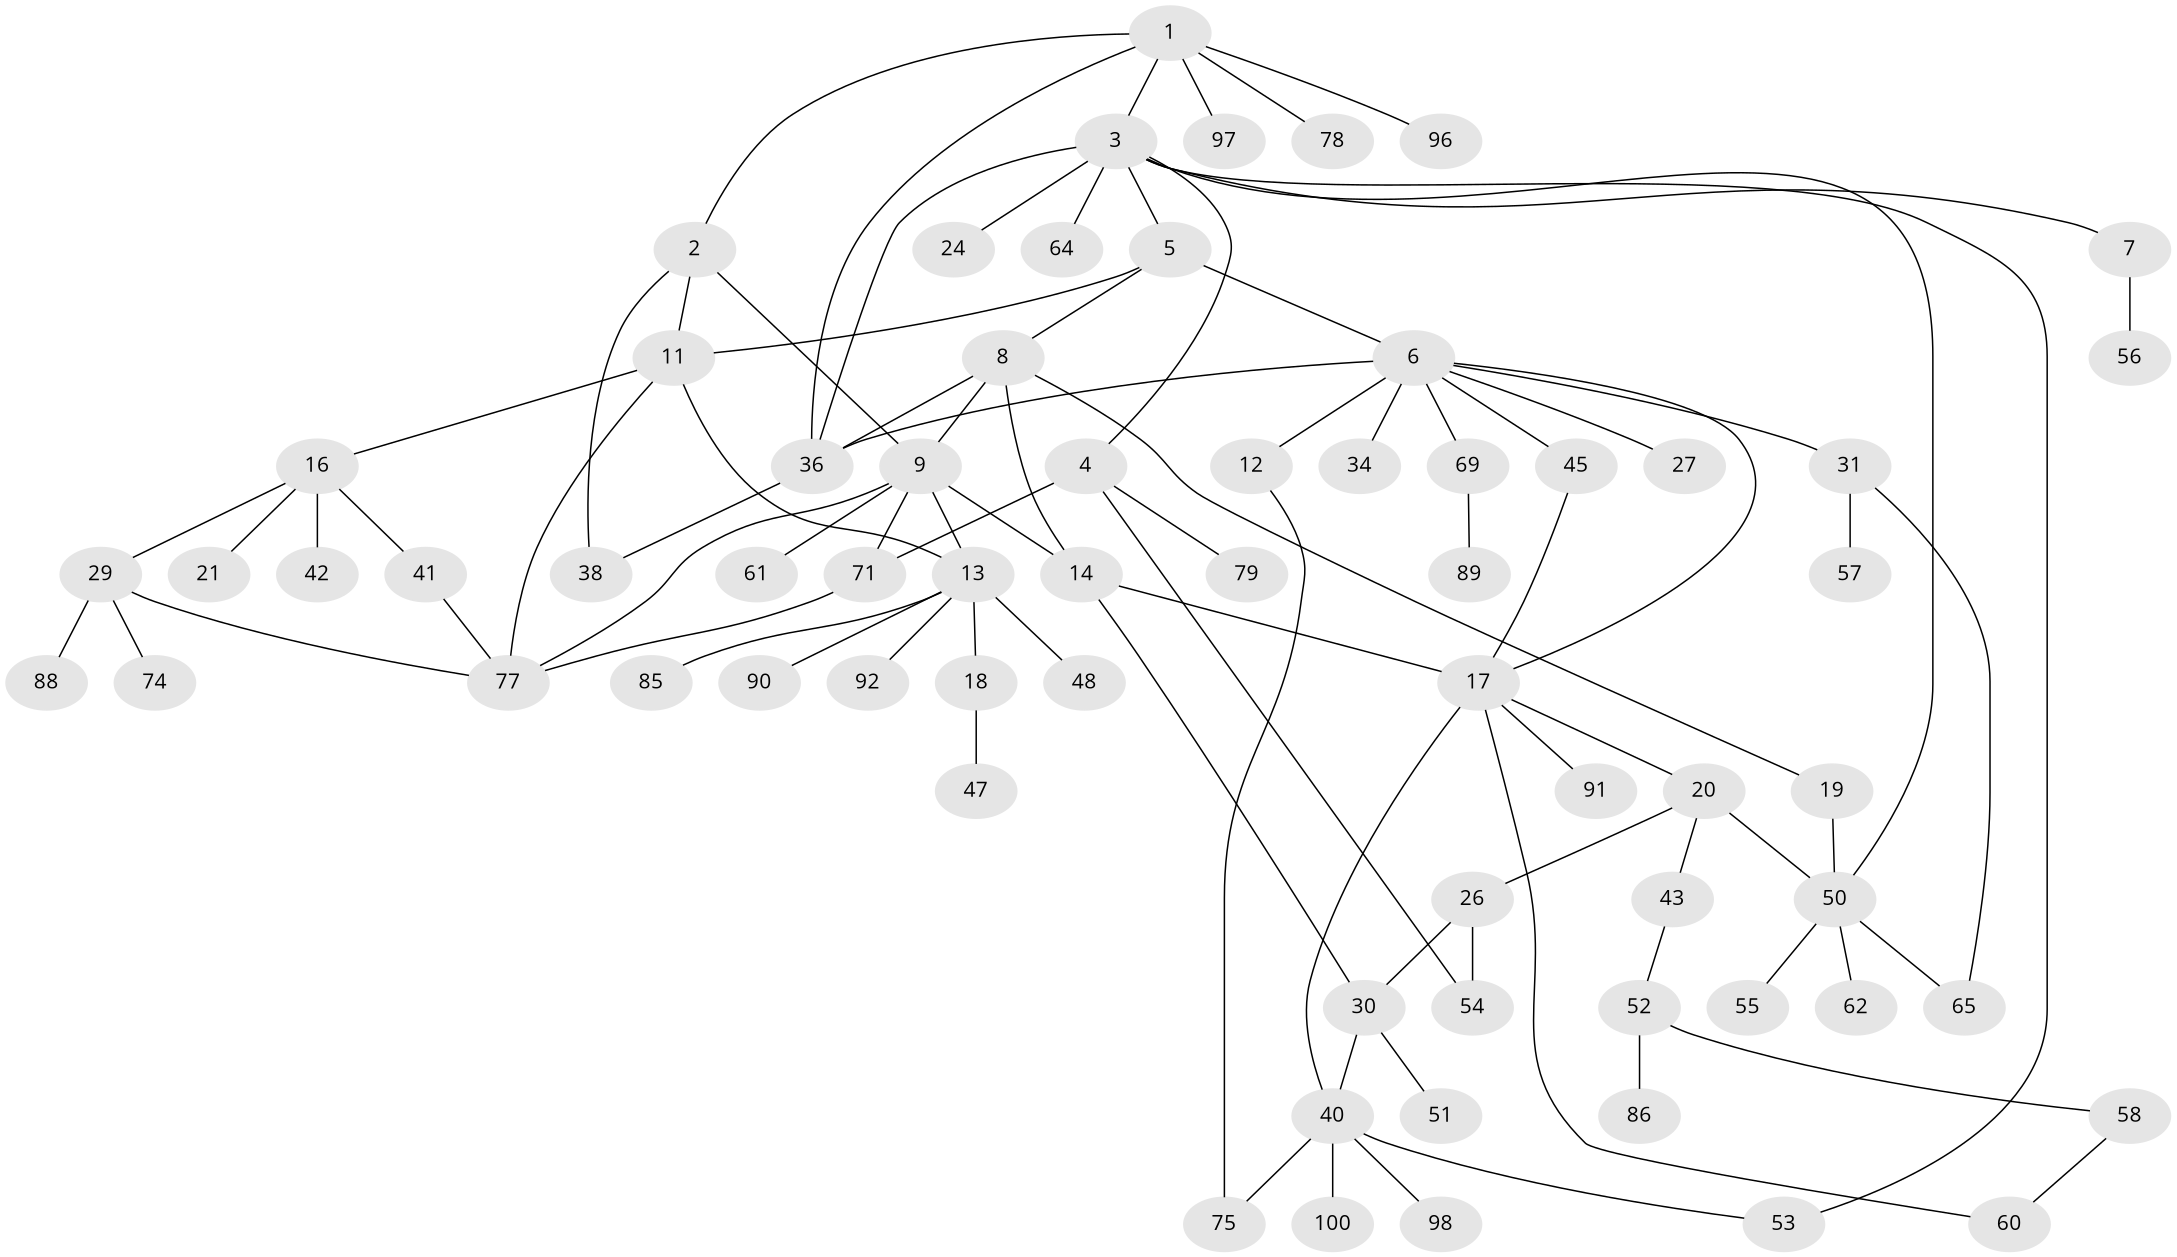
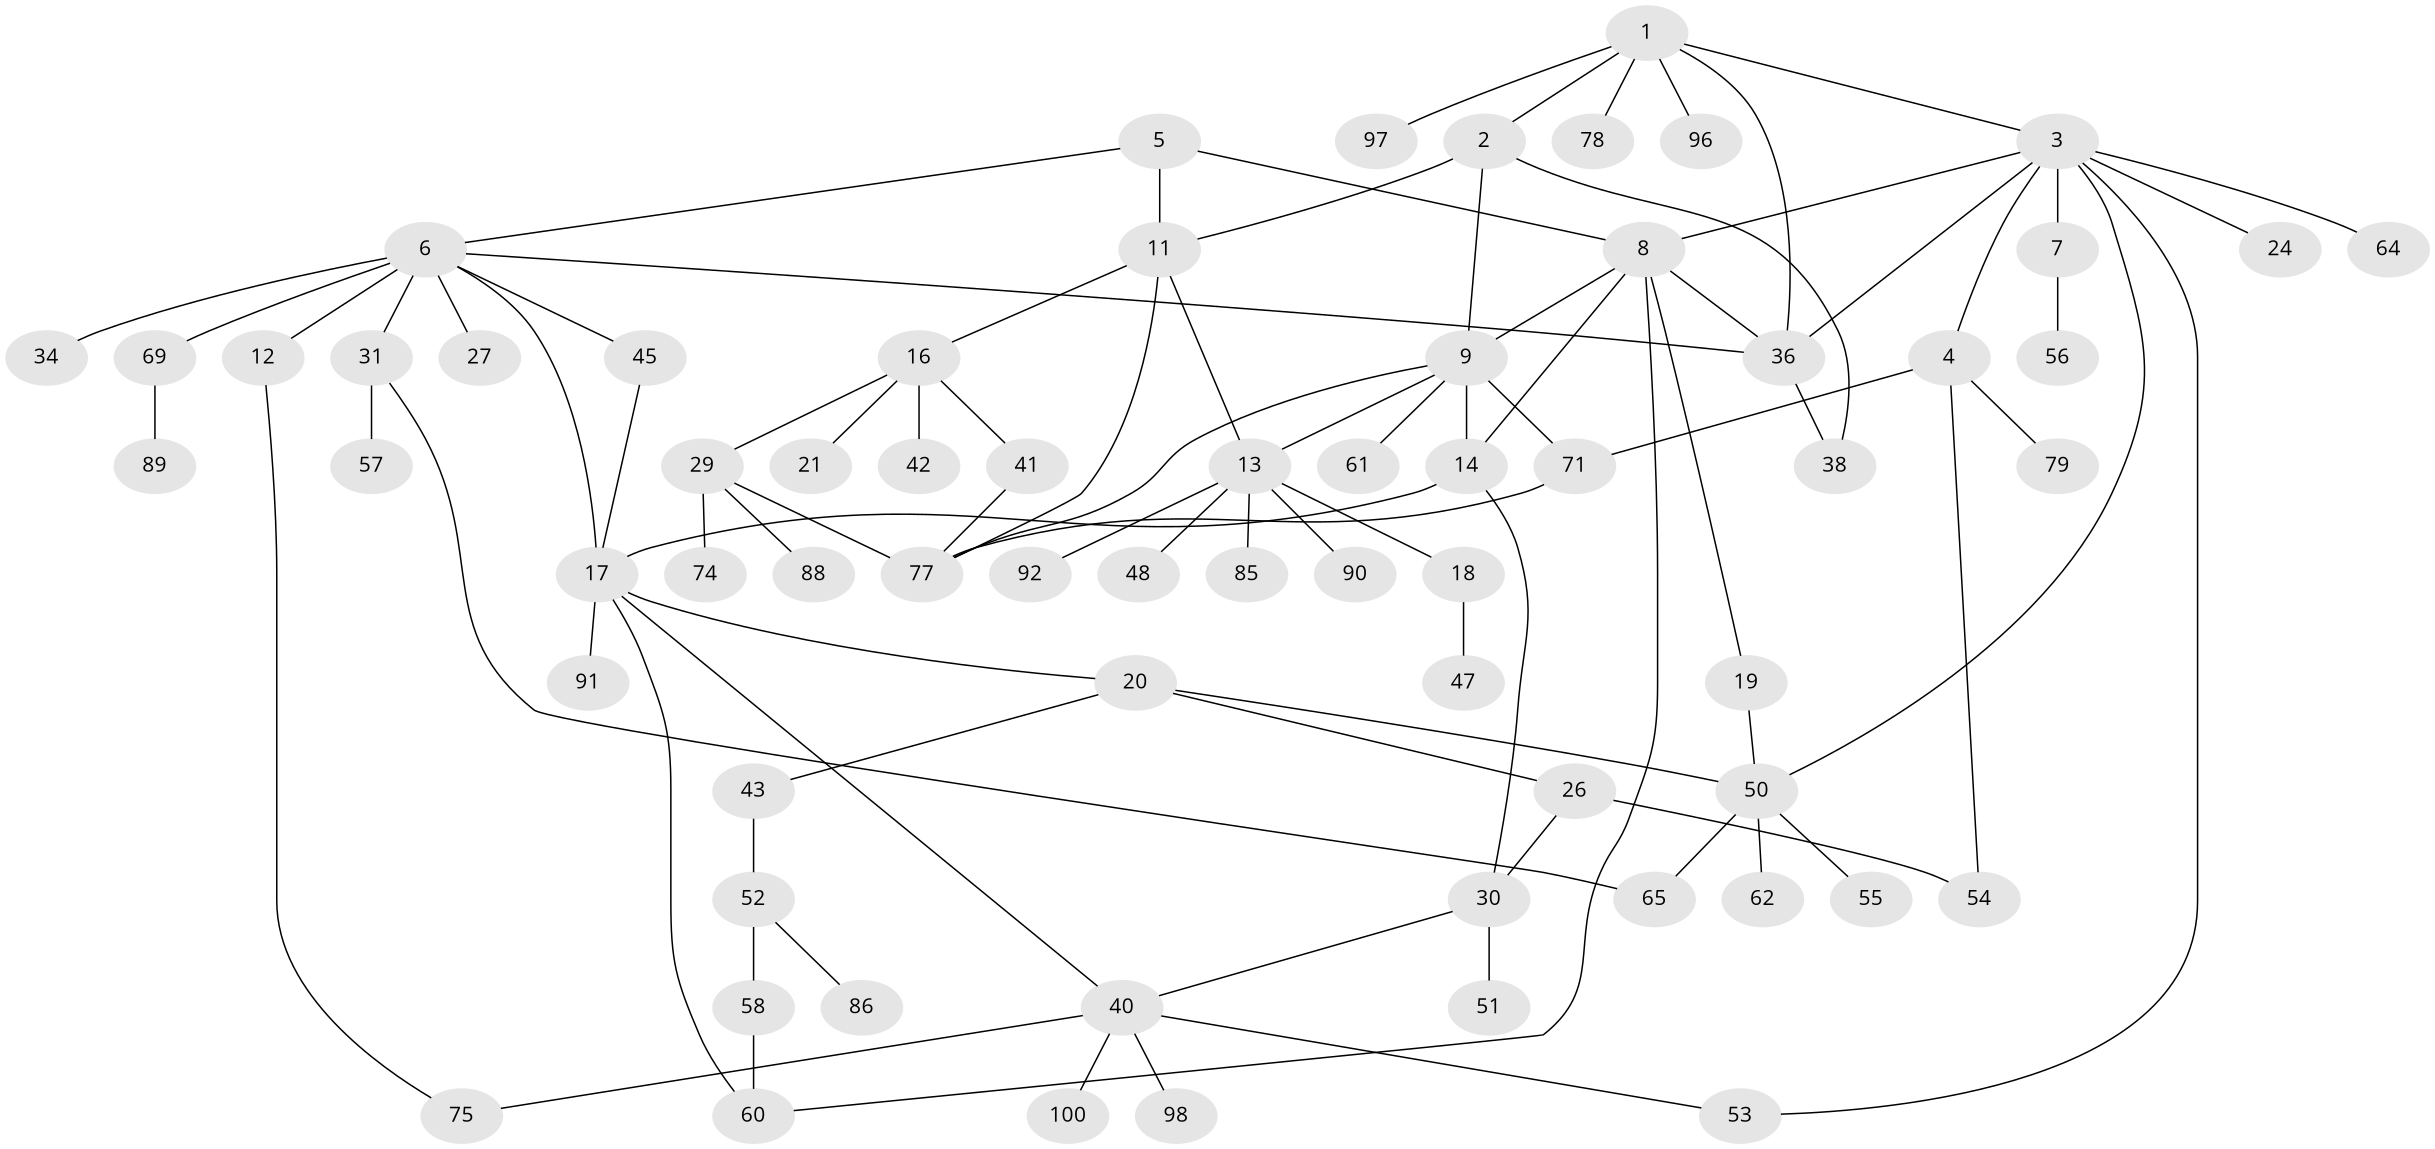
  graph {
    fontname="Open Sans"
    node [color=gray90 fontname="Open Sans" style=filled]
    edge [fontname="Open Sans"]
    1 [super="+28"]
    2
    3 [super="+10"]
    36 [super="+66"]
    n5 [label=97]
    78
    96
    9 [super="+83"]
    11 [super="+82"]
    38 [super="+94"]
    4 [super="+46"]
    5
    7
    24
    50 [super="+72"]
    53
    64
    71
    14 [super="+25"]
    13 [super="+22"]
    61 [super="+84"]
    77 [super="+99"]
    16 [super="+33"]
    54 [super="+63"]
    79
    6 [super="+15"]
    8 [super="+23"]
    56
    65
    55
    62
    12 [super="+59"]
    17 [super="+76"]
    27 [super="+49"]
    31 [super="+35"]
    34 [super="+80"]
    45 [super="+95"]
    69 [super="+73"]
    19
    60
    75
    20 [super="+81"]
    40 [super="+70"]
    91
    57 [super="+93"]
    89
    30 [super="+32"]
    18 [super="+97"]
    48
    85
    90
    92
    21 [super="+44"]
    29 [super="+87"]
    41 [super="+67"]
    42
    47
    51
    74
    88
    26 [super="+39"]
    43
    98
    100
    52 [super="+68"]
    58
    86
    1 -- 2
    1 -- 3
    1 -- 36
    1 -- n5
    1 -- 78
    1 -- 96
    2 -- 9
    2 -- 11
    2 -- 38
    3 -- 36
    3 -- 4
-   3 -- 5
+   3 -- 8
    3 -- 7
    3 -- 24
    3 -- 50
    3 -- 53
    3 -- 64
    36 -- 38
    9 -- 71
    9 -- 14
    9 -- 13
    9 -- 61
    9 -- 77
    11 -- 13
    11 -- 77
    11 -- 16
    4 -- 71
    4 -- 54
    4 -- 79
    5 -- 11
    5 -- 6
    5 -- 8
    7 -- 56
    50 -- 65
    50 -- 55
    50 -- 62
    71 -- 77
    14 -- 17
    14 -- 30
    13 -- 18
    13 -- 48
    13 -- 85
    13 -- 90
    13 -- 92
    16 -- 21
    16 -- 29
    16 -- 41
    16 -- 42
    6 -- 36
    6 -- 12 [weight=2]
    6 -- 17
    6 -- 27
    6 -- 31
    6 -- 34
    6 -- 45
    6 -- 69
    8 -- 36
    8 -- 9
    8 -- 14
    8 -- 19
+   8 -- 60
    12 -- 75
    17 -- 60
    17 -- 20
    17 -- 40
    17 -- 91
    31 -- 65
    31 -- 57
    45 -- 17
    69 -- 89
    19 -- 50
    20 -- 50
    20 -- 26
    20 -- 43
    40 -- 53
    40 -- 75
    40 -- 98
    40 -- 100
    30 -- 40
    30 -- 51
    18 -- 47
    29 -- 77
    29 -- 74
    29 -- 88
    41 -- 77
    26 -- 54
    26 -- 30
    43 -- 52
    52 -- 58
    52 -- 86
    58 -- 60
  }
